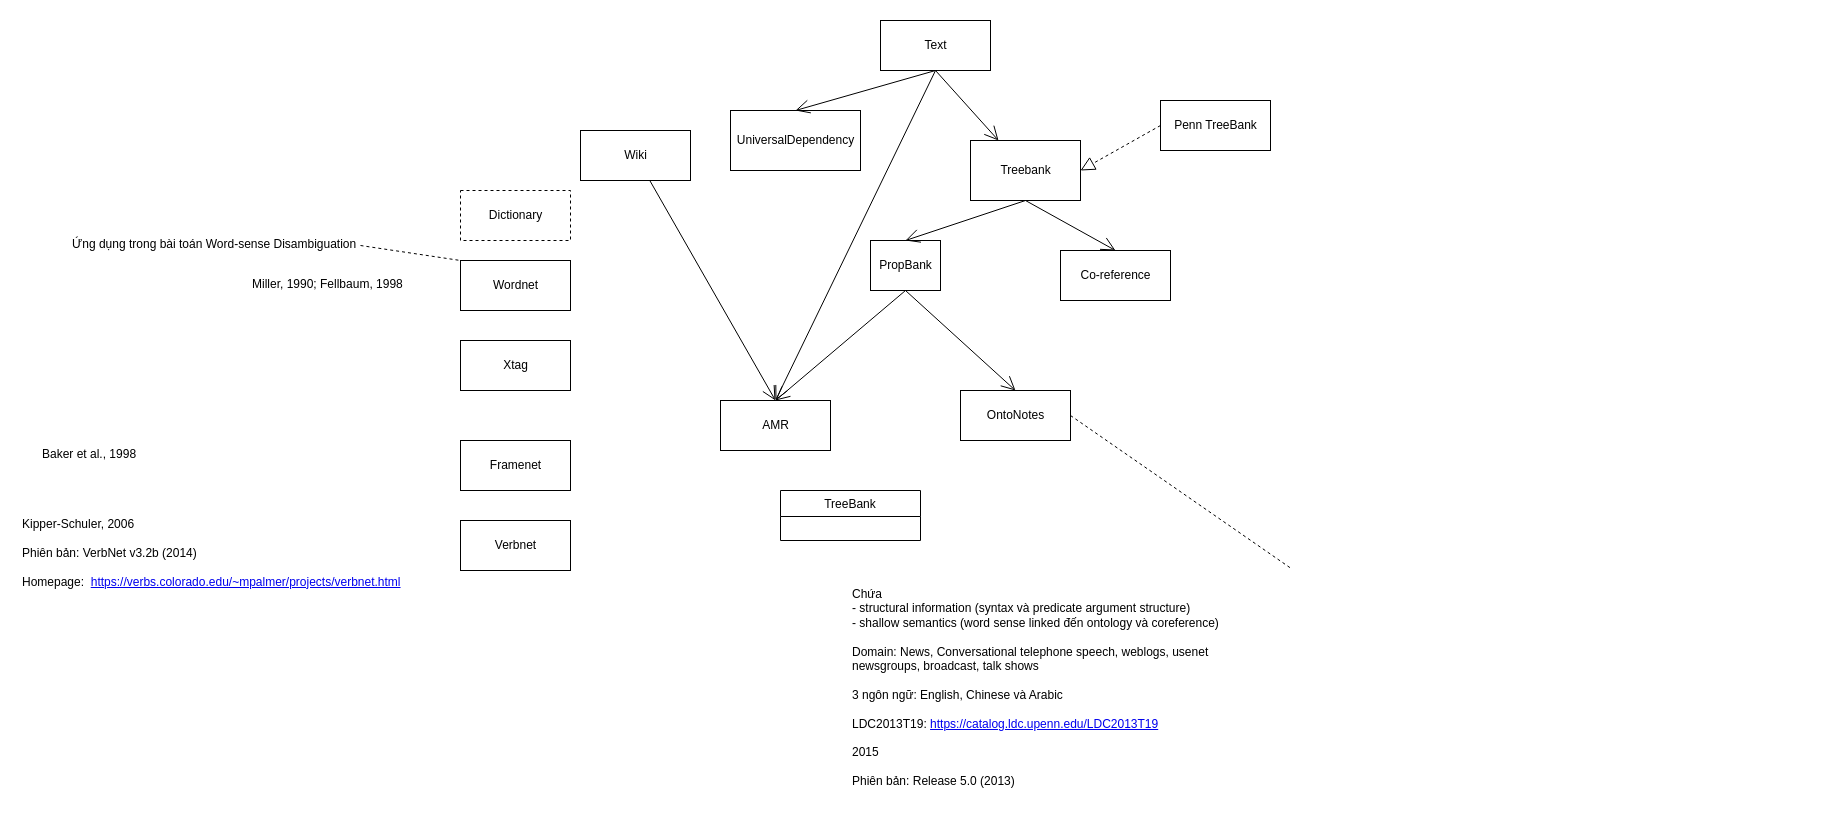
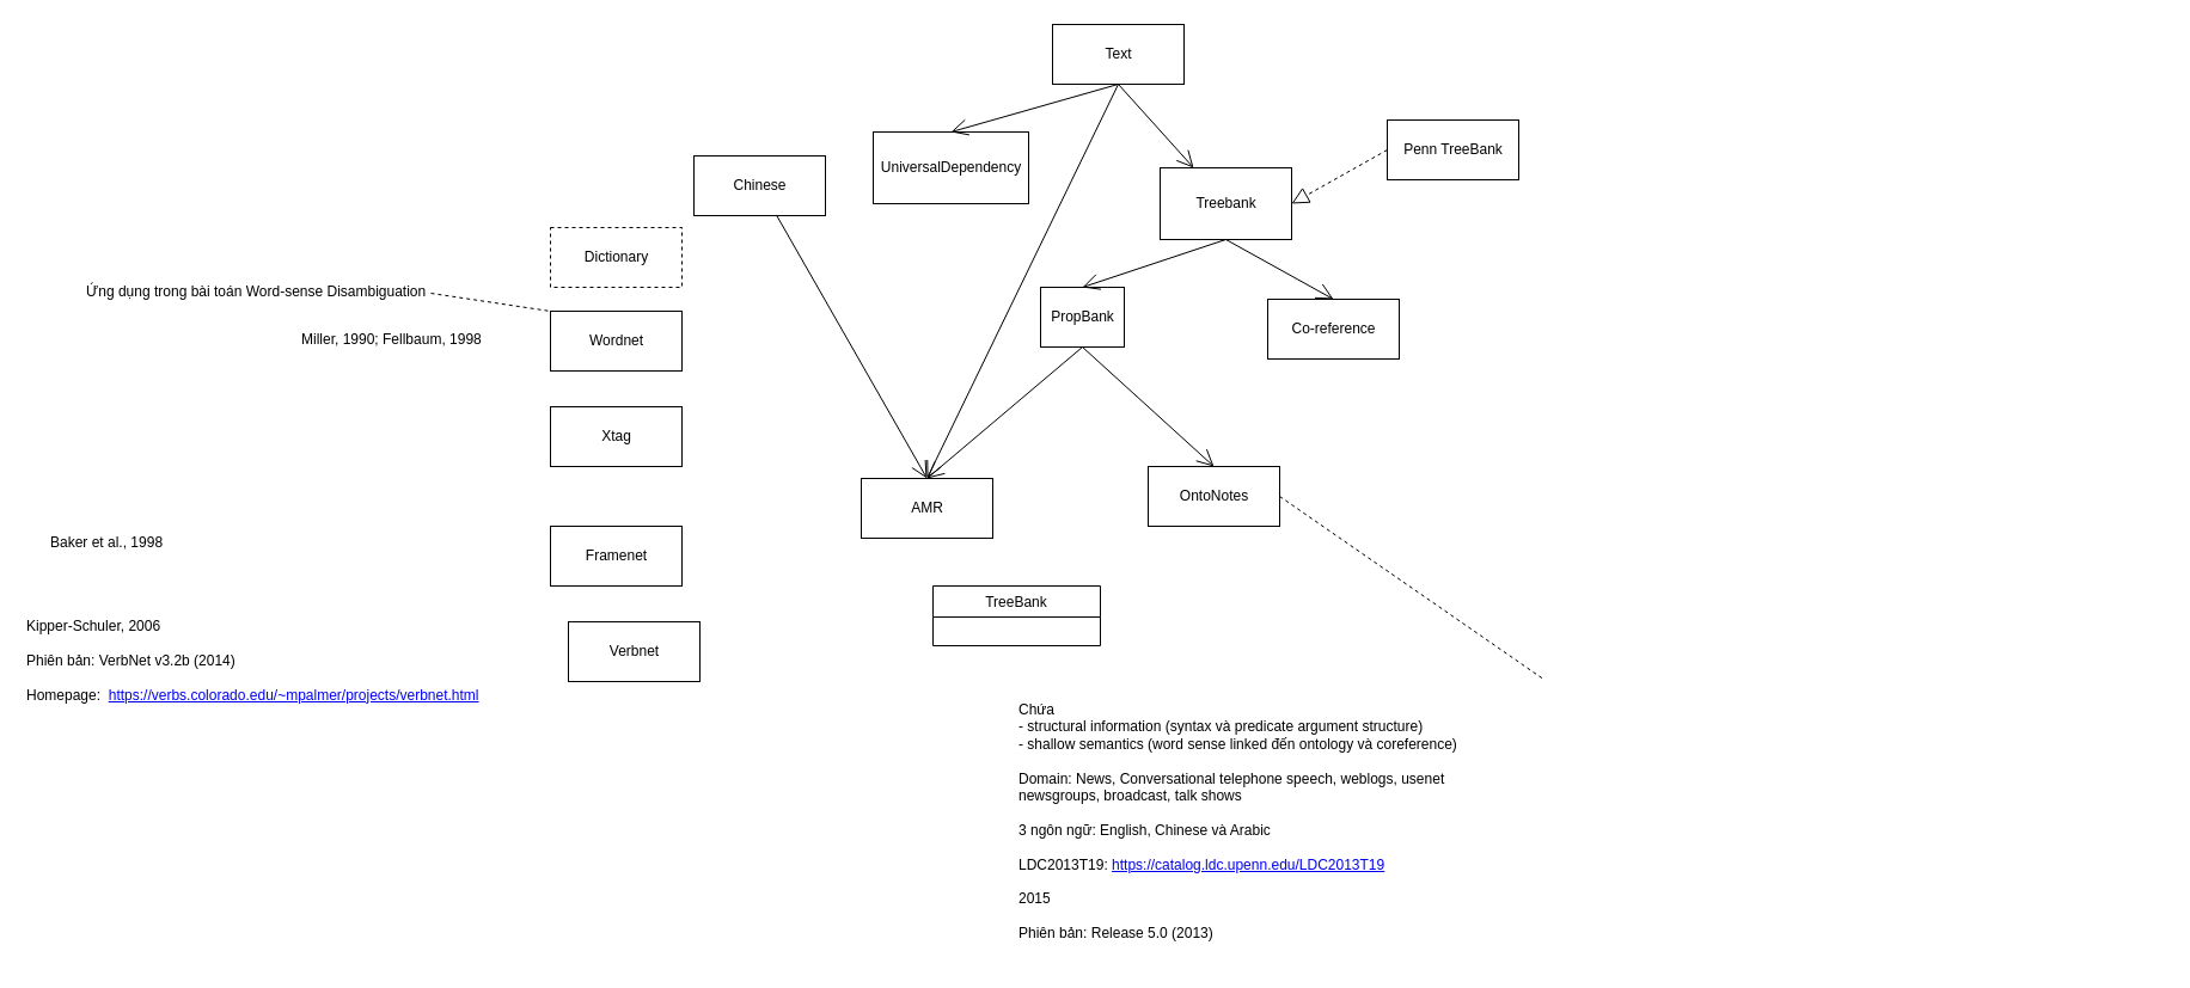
  <mxCell id="0" />
  <mxCell id="1" parent="0" />
  <mxCell id="2" value="AMR" style="html=1;" parent="1" vertex="1"><mxGeometry x="720" y="400" width="110" height="50" as="geometry" /></mxCell>
  <mxCell id="3" value="PropBank" style="html=1;" parent="1" vertex="1"><mxGeometry x="870" y="240" width="70" height="50" as="geometry" /></mxCell>
  <mxCell id="4" value="" style="endArrow=open;endFill=1;endSize=12;html=1;entryX=0.5;entryY=0;entryDx=0;entryDy=0;exitX=0.5;exitY=1;exitDx=0;exitDy=0;" parent="1" source="3" target="2" edge="1"><mxGeometry width="160" relative="1" as="geometry"><mxPoint x="370" y="620" as="sourcePoint" /><mxPoint x="400" y="570" as="targetPoint" /></mxGeometry></mxCell>
- <mxCell id="5" value="Wiki" style="html=1;" parent="1" vertex="1"><mxGeometry x="580" y="130" width="110" height="50" as="geometry" /></mxCell>
+ <mxCell id="5" value="Chinese" style="html=1;" parent="1" vertex="1"><mxGeometry x="580" y="130" width="110" height="50" as="geometry" /></mxCell>
  <mxCell id="6" value="" style="endArrow=open;endFill=1;endSize=12;html=1;entryX=0.5;entryY=0;entryDx=0;entryDy=0;" parent="1" source="5" target="2" edge="1"><mxGeometry width="160" relative="1" as="geometry"><mxPoint x="730" y="650" as="sourcePoint" /><mxPoint x="840" y="520" as="targetPoint" /></mxGeometry></mxCell>
  <mxCell id="7" value="Framenet" style="html=1;" parent="1" vertex="1"><mxGeometry x="460" y="440" width="110" height="50" as="geometry" /></mxCell>
- <mxCell id="8" value="Verbnet" style="html=1;" parent="1" vertex="1"><mxGeometry x="460" y="520" width="110" height="50" as="geometry" /></mxCell>
+ <mxCell id="8" value="Verbnet" style="html=1;" parent="1" vertex="1"><mxGeometry x="475" y="520" width="110" height="50" as="geometry" /></mxCell>
  <mxCell id="9" value="Treebank" style="html=1;" parent="1" vertex="1"><mxGeometry x="970" y="140" width="110" height="60" as="geometry" /></mxCell>
  <mxCell id="10" value="" style="endArrow=open;endFill=1;endSize=12;html=1;exitX=0.5;exitY=1;exitDx=0;exitDy=0;entryX=0.5;entryY=0;entryDx=0;entryDy=0;" parent="1" source="9" target="3" edge="1"><mxGeometry width="160" relative="1" as="geometry"><mxPoint x="320" y="580" as="sourcePoint" /><mxPoint x="480" y="580" as="targetPoint" /></mxGeometry></mxCell>
  <mxCell id="11" value="Co-reference" style="html=1;" parent="1" vertex="1"><mxGeometry x="1060" y="250" width="110" height="50" as="geometry" /></mxCell>
  <mxCell id="12" value="" style="endArrow=open;endFill=1;endSize=12;html=1;entryX=0.5;entryY=0;entryDx=0;entryDy=0;exitX=0.5;exitY=1;exitDx=0;exitDy=0;" parent="1" source="9" target="11" edge="1"><mxGeometry width="160" relative="1" as="geometry"><mxPoint x="615" y="380" as="sourcePoint" /><mxPoint x="475" y="460" as="targetPoint" /></mxGeometry></mxCell>
  <mxCell id="13" value="OntoNotes" style="html=1;" parent="1" vertex="1"><mxGeometry x="960" y="390" width="110" height="50" as="geometry" /></mxCell>
  <mxCell id="14" value="Text" style="html=1;" parent="1" vertex="1"><mxGeometry x="880" y="20" width="110" height="50" as="geometry" /></mxCell>
  <mxCell id="15" value="Wordnet" style="html=1;" parent="1" vertex="1"><mxGeometry x="460" y="260" width="110" height="50" as="geometry" /></mxCell>
  <mxCell id="16" value="Dictionary" style="html=1;dashed=1;" parent="1" vertex="1"><mxGeometry x="460" y="190" width="110" height="50" as="geometry" /></mxCell>
  <mxCell id="17" value="" style="endArrow=open;endFill=1;endSize=12;html=1;exitX=0.5;exitY=1;exitDx=0;exitDy=0;" parent="1" source="14" target="9" edge="1"><mxGeometry width="160" relative="1" as="geometry"><mxPoint x="615" y="380" as="sourcePoint" /><mxPoint x="715" y="460" as="targetPoint" /></mxGeometry></mxCell>
  <mxCell id="18" value="" style="endArrow=open;endFill=1;endSize=12;html=1;exitX=0.5;exitY=1;exitDx=0;exitDy=0;entryX=0.5;entryY=0;entryDx=0;entryDy=0;" parent="1" source="14" target="2" edge="1"><mxGeometry width="160" relative="1" as="geometry"><mxPoint x="915" y="120" as="sourcePoint" /><mxPoint x="980.455" y="150" as="targetPoint" /></mxGeometry></mxCell>
  <mxCell id="19" value="" style="endArrow=open;endFill=1;endSize=12;html=1;entryX=0.5;entryY=0;entryDx=0;entryDy=0;exitX=0.5;exitY=1;exitDx=0;exitDy=0;" parent="1" source="3" target="13" edge="1"><mxGeometry width="160" relative="1" as="geometry"><mxPoint x="935" y="300" as="sourcePoint" /><mxPoint x="785" y="410" as="targetPoint" /></mxGeometry></mxCell>
  <mxCell id="20" value="TreeBank" style="swimlane;fontStyle=0;childLayout=stackLayout;horizontal=1;startSize=26;fillColor=none;horizontalStack=0;resizeParent=1;resizeParentMax=0;resizeLast=0;collapsible=1;marginBottom=0;" parent="1" vertex="1"><mxGeometry x="780" y="490" width="140" height="50" as="geometry" /></mxCell>
  <mxCell id="21" value="" style="endArrow=block;dashed=1;endFill=0;endSize=12;html=1;entryX=1;entryY=0.5;entryDx=0;entryDy=0;exitX=0;exitY=0.5;exitDx=0;exitDy=0;" parent="1" target="9" edge="1" source="22"><mxGeometry width="160" relative="1" as="geometry"><mxPoint x="1140" y="110" as="sourcePoint" /><mxPoint x="790" y="560" as="targetPoint" /></mxGeometry></mxCell>
  <mxCell id="22" value="Penn TreeBank" style="html=1;" vertex="1" parent="1"><mxGeometry x="1160" y="100" width="110" height="50" as="geometry" /></mxCell>
  <mxCell id="23" value="UniversalDependency" style="html=1;" vertex="1" parent="1"><mxGeometry x="730" y="110" width="130" height="60" as="geometry" /></mxCell>
  <mxCell id="24" value="" style="endArrow=open;endFill=1;endSize=12;html=1;exitX=0.5;exitY=1;exitDx=0;exitDy=0;entryX=0.5;entryY=0;entryDx=0;entryDy=0;" edge="1" parent="1" source="14" target="23"><mxGeometry width="160" relative="1" as="geometry"><mxPoint x="945" y="80" as="sourcePoint" /><mxPoint x="785" y="410" as="targetPoint" /></mxGeometry></mxCell>
  <mxCell id="25" value="" style="shape=image;verticalLabelPosition=bottom;labelBackgroundColor=#ffffff;verticalAlign=top;aspect=fixed;imageAspect=0;image=https://catalog.ldc.upenn.edu/desc/addenda/LDC2013T19.eng.jpg;" vertex="1" parent="1"><mxGeometry x="1290" y="330" width="520" height="475" as="geometry" /></mxCell>
  <mxCell id="26" value="" style="endArrow=none;dashed=1;html=1;entryX=0;entryY=0.5;entryDx=0;entryDy=0;exitX=1;exitY=0.5;exitDx=0;exitDy=0;" edge="1" parent="1" source="13" target="25"><mxGeometry width="50" height="50" relative="1" as="geometry"><mxPoint x="790" y="650" as="sourcePoint" /><mxPoint x="840" y="600" as="targetPoint" /></mxGeometry></mxCell>
  <mxCell id="27" value="Chứa&lt;br&gt;- structural information (syntax và predicate argument structure)&amp;nbsp;&lt;br&gt;- shallow semantics (word sense linked đến ontology và coreference)&lt;br&gt;&lt;br&gt;Domain: News, Conversational telephone speech, weblogs, usenet newsgroups, broadcast, talk shows&lt;br&gt;&lt;br&gt;3 ngôn ngữ: English, Chinese và Arabic&lt;br&gt;&lt;br&gt;LDC2013T19:&amp;nbsp;&lt;a href=&quot;https://catalog.ldc.upenn.edu/LDC2013T19&quot;&gt;https://catalog.ldc.upenn.edu/LDC2013T19&lt;/a&gt;&lt;br&gt;&lt;br&gt;2015&lt;br&gt;&lt;br&gt;Phiên bản:&amp;nbsp;Release 5.0 (2013)" style="text;html=1;strokeColor=none;fillColor=none;align=left;verticalAlign=top;whiteSpace=wrap;rounded=0;" vertex="1" parent="1"><mxGeometry x="850" y="580" width="380" height="220" as="geometry" /></mxCell>
  <mxCell id="28" value="Kipper-Schuler, 2006&lt;br&gt;&lt;br&gt;Phiên bản: VerbNet v3.2b (2014)&lt;br&gt;&lt;br&gt;Homepage:&amp;nbsp;&amp;nbsp;&lt;a href=&quot;https://verbs.colorado.edu/~mpalmer/projects/verbnet.html&quot;&gt;https://verbs.colorado.edu/~mpalmer/projects/verbnet.html&lt;/a&gt;" style="text;html=1;strokeColor=none;fillColor=none;align=left;verticalAlign=top;whiteSpace=wrap;rounded=0;" vertex="1" parent="1"><mxGeometry x="20" y="510" width="410" height="90" as="geometry" /></mxCell>
  <mxCell id="29" value="Miller, 1990; Fellbaum, 1998" style="text;html=1;strokeColor=none;fillColor=none;align=left;verticalAlign=top;whiteSpace=wrap;rounded=0;" vertex="1" parent="1"><mxGeometry x="250" y="270" width="180" height="30" as="geometry" /></mxCell>
  <mxCell id="30" value="Xtag" style="html=1;" vertex="1" parent="1"><mxGeometry x="460" y="340" width="110" height="50" as="geometry" /></mxCell>
  <mxCell id="31" value="Baker et al., 1998" style="text;html=1;strokeColor=none;fillColor=none;align=left;verticalAlign=top;whiteSpace=wrap;rounded=0;" vertex="1" parent="1"><mxGeometry x="40" y="440" width="140" height="30" as="geometry" /></mxCell>
  <mxCell id="32" value="" style="endArrow=none;dashed=1;html=1;entryX=0;entryY=0;entryDx=0;entryDy=0;exitX=1;exitY=0.5;exitDx=0;exitDy=0;" edge="1" parent="1" source="33" target="15"><mxGeometry width="50" height="50" relative="1" as="geometry"><mxPoint x="340" y="250" as="sourcePoint" /><mxPoint x="180" y="220" as="targetPoint" /></mxGeometry></mxCell>
  <mxCell id="33" value="Ứng dụng trong bài toán Word-sense Disambiguation" style="text;html=1;strokeColor=none;fillColor=none;align=left;verticalAlign=top;whiteSpace=wrap;rounded=0;" vertex="1" parent="1"><mxGeometry x="70" y="230" width="290" height="30" as="geometry" /></mxCell>
